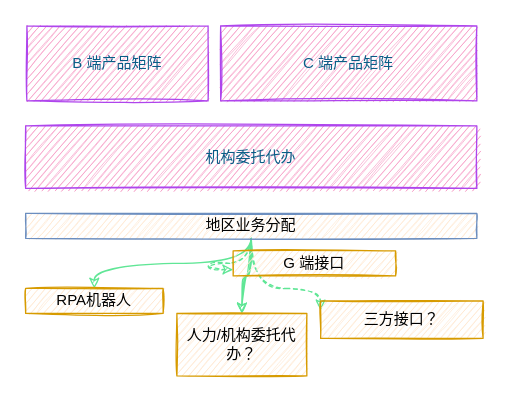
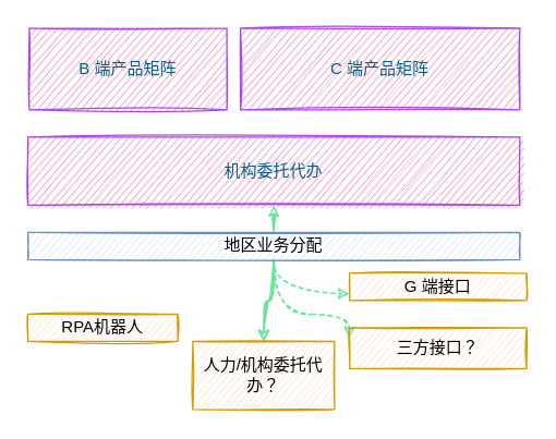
  <mxCell id="0" />
  <mxCell id="1" parent="0" />
  <mxCell id="2" value="机构委托代办" style="rounded=0;whiteSpace=wrap;html=1;sketch=1;fillColor=#F694C1;strokeColor=#AF45ED;fontColor=#095C86;" vertex="1" parent="1"><mxGeometry x="20" y="100" width="361" height="50" as="geometry" /></mxCell>
- <mxCell id="3" style="edgeStyle=orthogonalEdgeStyle;curved=1;rounded=1;sketch=1;orthogonalLoop=1;jettySize=auto;html=1;fontColor=#095C86;strokeColor=#60E696;fillColor=#F694C1;" edge="1" parent="1" source="8" target="9"><mxGeometry relative="1" as="geometry" /></mxCell>
+ <mxCell id="3" style="edgeStyle=orthogonalEdgeStyle;curved=1;rounded=1;sketch=1;orthogonalLoop=1;jettySize=auto;html=1;fontColor=#095C86;strokeColor=#60E696;fillColor=#F694C1;" edge="1" parent="1" source="8" target="2"><mxGeometry relative="1" as="geometry" /></mxCell>
  <mxCell id="4" style="edgeStyle=orthogonalEdgeStyle;curved=1;rounded=1;sketch=1;orthogonalLoop=1;jettySize=auto;html=1;fontColor=#095C86;strokeColor=#60E696;fillColor=#F694C1;entryX=0.5;entryY=0;entryDx=0;entryDy=0;" edge="1" parent="1" source="8" target="10"><mxGeometry relative="1" as="geometry" /></mxCell>
  <mxCell id="5" style="edgeStyle=orthogonalEdgeStyle;curved=1;rounded=1;sketch=1;orthogonalLoop=1;jettySize=auto;html=1;entryX=0;entryY=0.75;entryDx=0;entryDy=0;fontColor=#095C86;strokeColor=#60E696;fillColor=#F694C1;dashed=1;" edge="1" parent="1" source="8" target="14"><mxGeometry relative="1" as="geometry" /></mxCell>
  <mxCell id="6" value="" style="edgeStyle=orthogonalEdgeStyle;curved=1;rounded=1;sketch=1;orthogonalLoop=1;jettySize=auto;html=1;fontColor=#095C86;strokeColor=#60E696;fillColor=#F694C1;" edge="1" parent="1" source="8" target="10"><mxGeometry relative="1" as="geometry" /></mxCell>
  <mxCell id="7" style="edgeStyle=orthogonalEdgeStyle;curved=1;rounded=1;sketch=1;orthogonalLoop=1;jettySize=auto;html=1;entryX=0;entryY=0.25;entryDx=0;entryDy=0;fontColor=#095C86;strokeColor=#60E696;fillColor=#F694C1;dashed=1;" edge="1" parent="1" source="8" target="11"><mxGeometry relative="1" as="geometry"><Array as="points"><mxPoint x="201" y="230" /><mxPoint x="256" y="230" /></Array></mxGeometry></mxCell>
- <mxCell id="8" value="地区业务分配" style="rounded=0;whiteSpace=wrap;html=1;sketch=1;fillColor=#ffe6cc;strokeColor=#6c8ebf;" vertex="1" parent="1"><mxGeometry x="20" y="170" width="361" height="20" as="geometry" /></mxCell>
+ <mxCell id="8" value="地区业务分配" style="rounded=0;whiteSpace=wrap;html=1;sketch=1;fillColor=#dae8fc;strokeColor=#6c8ebf;" vertex="1" parent="1"><mxGeometry x="20" y="170" width="361" height="20" as="geometry" /></mxCell>
  <mxCell id="9" value="RPA机器人" style="rounded=0;whiteSpace=wrap;html=1;sketch=1;fillColor=#ffe6cc;strokeColor=#d79b00;" vertex="1" parent="1"><mxGeometry x="20" y="230" width="110" height="20" as="geometry" /></mxCell>
  <mxCell id="10" value="人力/机构委托代办？" style="rounded=0;whiteSpace=wrap;html=1;sketch=1;fillColor=#ffe6cc;strokeColor=#d79b00;" vertex="1" parent="1"><mxGeometry x="141" y="250" width="104" height="50" as="geometry" /></mxCell>
  <mxCell id="11" value="三方接口？" style="rounded=0;whiteSpace=wrap;html=1;sketch=1;fillColor=#ffe6cc;strokeColor=#d79b00;" vertex="1" parent="1"><mxGeometry x="256" y="240" width="130" height="30" as="geometry" /></mxCell>
  <mxCell id="12" value="B 端产品矩阵" style="rounded=0;whiteSpace=wrap;html=1;sketch=1;fontColor=#095C86;strokeColor=#AF45ED;fillColor=#F694C1;" vertex="1" parent="1"><mxGeometry x="21" y="20" width="145" height="60" as="geometry" /></mxCell>
  <mxCell id="13" value="C 端产品矩阵" style="rounded=0;whiteSpace=wrap;html=1;sketch=1;fontColor=#095C86;strokeColor=#AF45ED;fillColor=#F694C1;" vertex="1" parent="1"><mxGeometry x="176" y="20" width="205" height="60" as="geometry" /></mxCell>
- <mxCell id="14" value="G 端接口" style="rounded=0;whiteSpace=wrap;html=1;sketch=1;fillColor=#ffe6cc;strokeColor=#d79b00;" vertex="1" parent="1"><mxGeometry x="186" y="200" width="130" height="20" as="geometry" /></mxCell>
+ <mxCell id="14" value="G 端接口" style="rounded=0;whiteSpace=wrap;html=1;sketch=1;fillColor=#ffe6cc;strokeColor=#d79b00;" vertex="1" parent="1"><mxGeometry x="256" y="200" width="130" height="20" as="geometry" /></mxCell>
